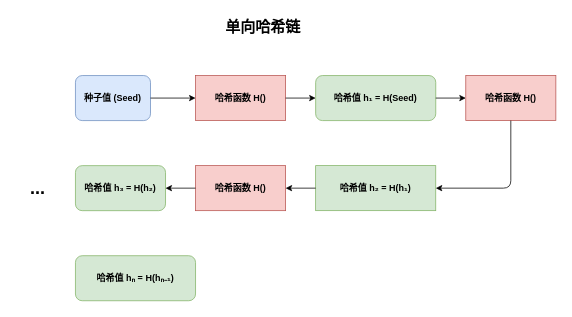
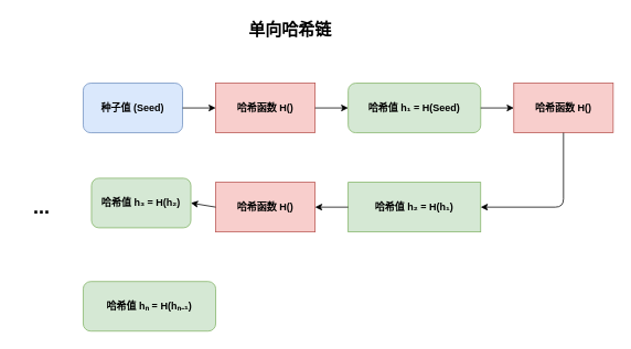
  <mxCell id="0" />
  <mxCell id="1" parent="0" />
- <mxCell id="2" value="种子值 (Seed)" style="rounded=1;whiteSpace=wrap;html=1;fillColor=#dae8fc;strokeColor=#6c8ebf;fontStyle=1" vertex="1" parent="1"><mxGeometry x="100" y="100" width="100" height="60" as="geometry" /></mxCell>
+ <mxCell id="2" value="种子值 (Seed)" style="rounded=1;whiteSpace=wrap;html=1;fillColor=#dae8fc;strokeColor=#6c8ebf;fontStyle=1" vertex="1" parent="1"><mxGeometry x="100" y="100" width="120" height="60" as="geometry" /></mxCell>
  <mxCell id="3" value="哈希函数 H()" style="rounded=0;whiteSpace=wrap;html=1;fillColor=#f8cecc;strokeColor=#b85450;fontStyle=1" vertex="1" parent="1"><mxGeometry x="260" y="100" width="120" height="60" as="geometry" /></mxCell>
  <mxCell id="4" value="哈希值 h₁ = H(Seed)" style="rounded=1;whiteSpace=wrap;html=1;fillColor=#d5e8d4;strokeColor=#82b366;fontStyle=1" vertex="1" parent="1"><mxGeometry x="420" y="100" width="160" height="60" as="geometry" /></mxCell>
  <mxCell id="5" value="哈希函数 H()" style="rounded=0;whiteSpace=wrap;html=1;fillColor=#f8cecc;strokeColor=#b85450;fontStyle=1" vertex="1" parent="1"><mxGeometry x="620" y="100" width="120" height="60" as="geometry" /></mxCell>
  <mxCell id="6" value="哈希值 h₂ = H(h₁)" style="whiteSpace=wrap;html=1;fillColor=#d5e8d4;strokeColor=#82b366;fontStyle=1;rounded=0;" vertex="1" parent="1"><mxGeometry x="420" y="220" width="160" height="60" as="geometry" /></mxCell>
  <mxCell id="7" value="哈希函数 H()" style="rounded=0;whiteSpace=wrap;html=1;fillColor=#f8cecc;strokeColor=#b85450;fontStyle=1" vertex="1" parent="1"><mxGeometry x="260" y="220" width="120" height="60" as="geometry" /></mxCell>
- <mxCell id="8" value="哈希值 h₃ = H(h₂)" style="rounded=1;whiteSpace=wrap;html=1;fillColor=#d5e8d4;strokeColor=#82b366;fontStyle=1" vertex="1" parent="1"><mxGeometry x="100" y="220" width="120" height="60" as="geometry" /></mxCell>
+ <mxCell id="8" value="哈希值 h₃ = H(h₂)" style="rounded=1;whiteSpace=wrap;html=1;fillColor=#d5e8d4;strokeColor=#82b366;fontStyle=1" vertex="1" parent="1"><mxGeometry x="110" y="215" width="120" height="60" as="geometry" /></mxCell>
  <mxCell id="9" value="" style="endArrow=classic;html=1;exitX=1;exitY=0.5;exitDx=0;exitDy=0;entryX=0;entryY=0.5;entryDx=0;entryDy=0;" edge="1" parent="1" source="2" target="3"><mxGeometry width="50" height="50" relative="1" as="geometry"><mxPoint x="370" y="330" as="sourcePoint" /><mxPoint x="420" y="280" as="targetPoint" /></mxGeometry></mxCell>
  <mxCell id="10" value="" style="endArrow=classic;html=1;exitX=1;exitY=0.5;exitDx=0;exitDy=0;entryX=0;entryY=0.5;entryDx=0;entryDy=0;" edge="1" parent="1" source="3" target="4"><mxGeometry width="50" height="50" relative="1" as="geometry"><mxPoint x="370" y="330" as="sourcePoint" /><mxPoint x="420" y="280" as="targetPoint" /></mxGeometry></mxCell>
  <mxCell id="11" value="" style="endArrow=classic;html=1;exitX=1;exitY=0.5;exitDx=0;exitDy=0;entryX=0;entryY=0.5;entryDx=0;entryDy=0;" edge="1" parent="1" source="4" target="5"><mxGeometry width="50" height="50" relative="1" as="geometry"><mxPoint x="370" y="330" as="sourcePoint" /><mxPoint x="420" y="280" as="targetPoint" /></mxGeometry></mxCell>
  <mxCell id="12" value="" style="endArrow=classic;html=1;exitX=0.5;exitY=1;exitDx=0;exitDy=0;entryX=1;entryY=0.5;entryDx=0;entryDy=0;" edge="1" parent="1" source="5" target="6"><mxGeometry width="50" height="50" relative="1" as="geometry"><mxPoint x="370" y="330" as="sourcePoint" /><mxPoint x="420" y="280" as="targetPoint" /><Array as="points"><mxPoint x="680" y="250" /></Array></mxGeometry></mxCell>
  <mxCell id="13" value="" style="endArrow=classic;html=1;exitX=0;exitY=0.5;exitDx=0;exitDy=0;entryX=1;entryY=0.5;entryDx=0;entryDy=0;" edge="1" parent="1" source="6" target="7"><mxGeometry width="50" height="50" relative="1" as="geometry"><mxPoint x="370" y="330" as="sourcePoint" /><mxPoint x="420" y="280" as="targetPoint" /></mxGeometry></mxCell>
  <mxCell id="14" value="" style="endArrow=classic;html=1;exitX=0;exitY=0.5;exitDx=0;exitDy=0;entryX=1;entryY=0.5;entryDx=0;entryDy=0;" edge="1" parent="1" source="7" target="8"><mxGeometry width="50" height="50" relative="1" as="geometry"><mxPoint x="370" y="330" as="sourcePoint" /><mxPoint x="420" y="280" as="targetPoint" /></mxGeometry></mxCell>
  <mxCell id="15" value="..." style="text;html=1;strokeColor=none;fillColor=none;align=center;verticalAlign=middle;whiteSpace=wrap;rounded=0;fontStyle=1;fontSize=24;" vertex="1" parent="1"><mxGeometry x="20" y="235" width="60" height="30" as="geometry" /></mxCell>
  <mxCell id="16" value="哈希值 hₙ = H(hₙ₋₁)" style="rounded=1;whiteSpace=wrap;html=1;fillColor=#d5e8d4;strokeColor=#82b366;fontStyle=1" vertex="1" parent="1"><mxGeometry x="100" y="340" width="160" height="60" as="geometry" /></mxCell>
  <mxCell id="17" value="单向哈希链" style="text;html=1;strokeColor=none;fillColor=none;align=center;verticalAlign=middle;whiteSpace=wrap;rounded=0;fontStyle=1;fontSize=20;" vertex="1" parent="1"><mxGeometry x="270" y="20" width="160" height="30" as="geometry" /></mxCell>
